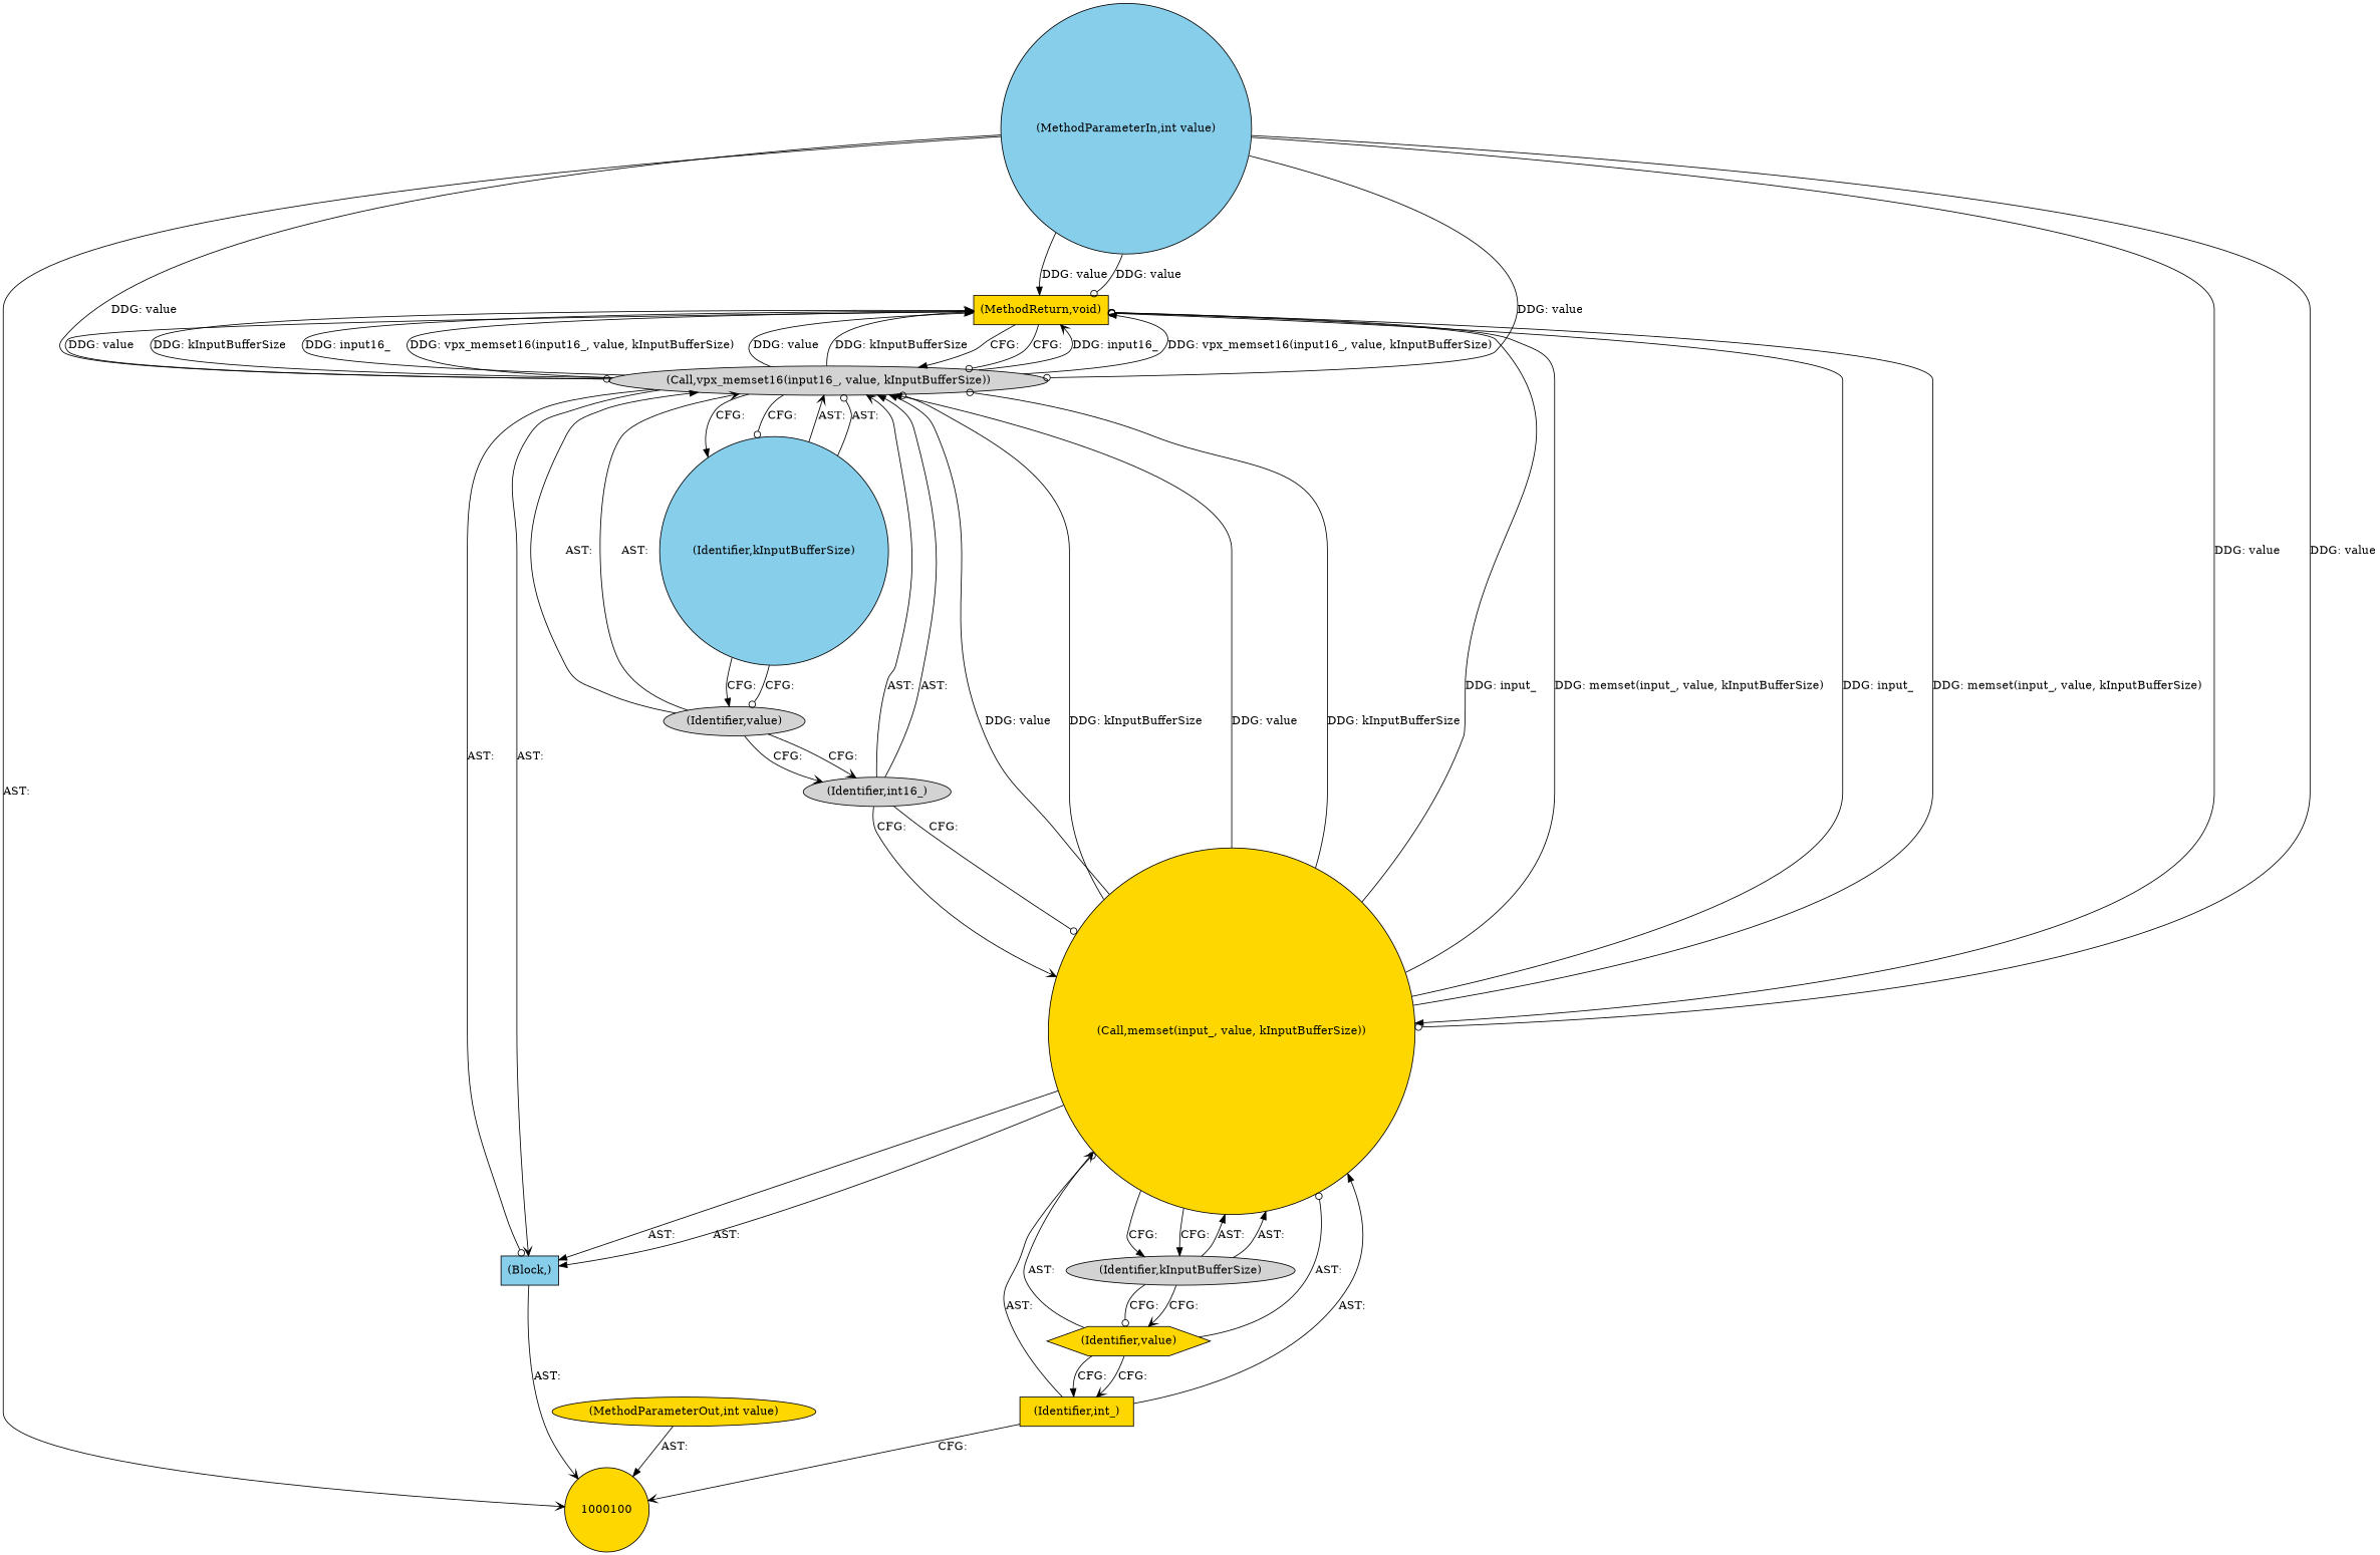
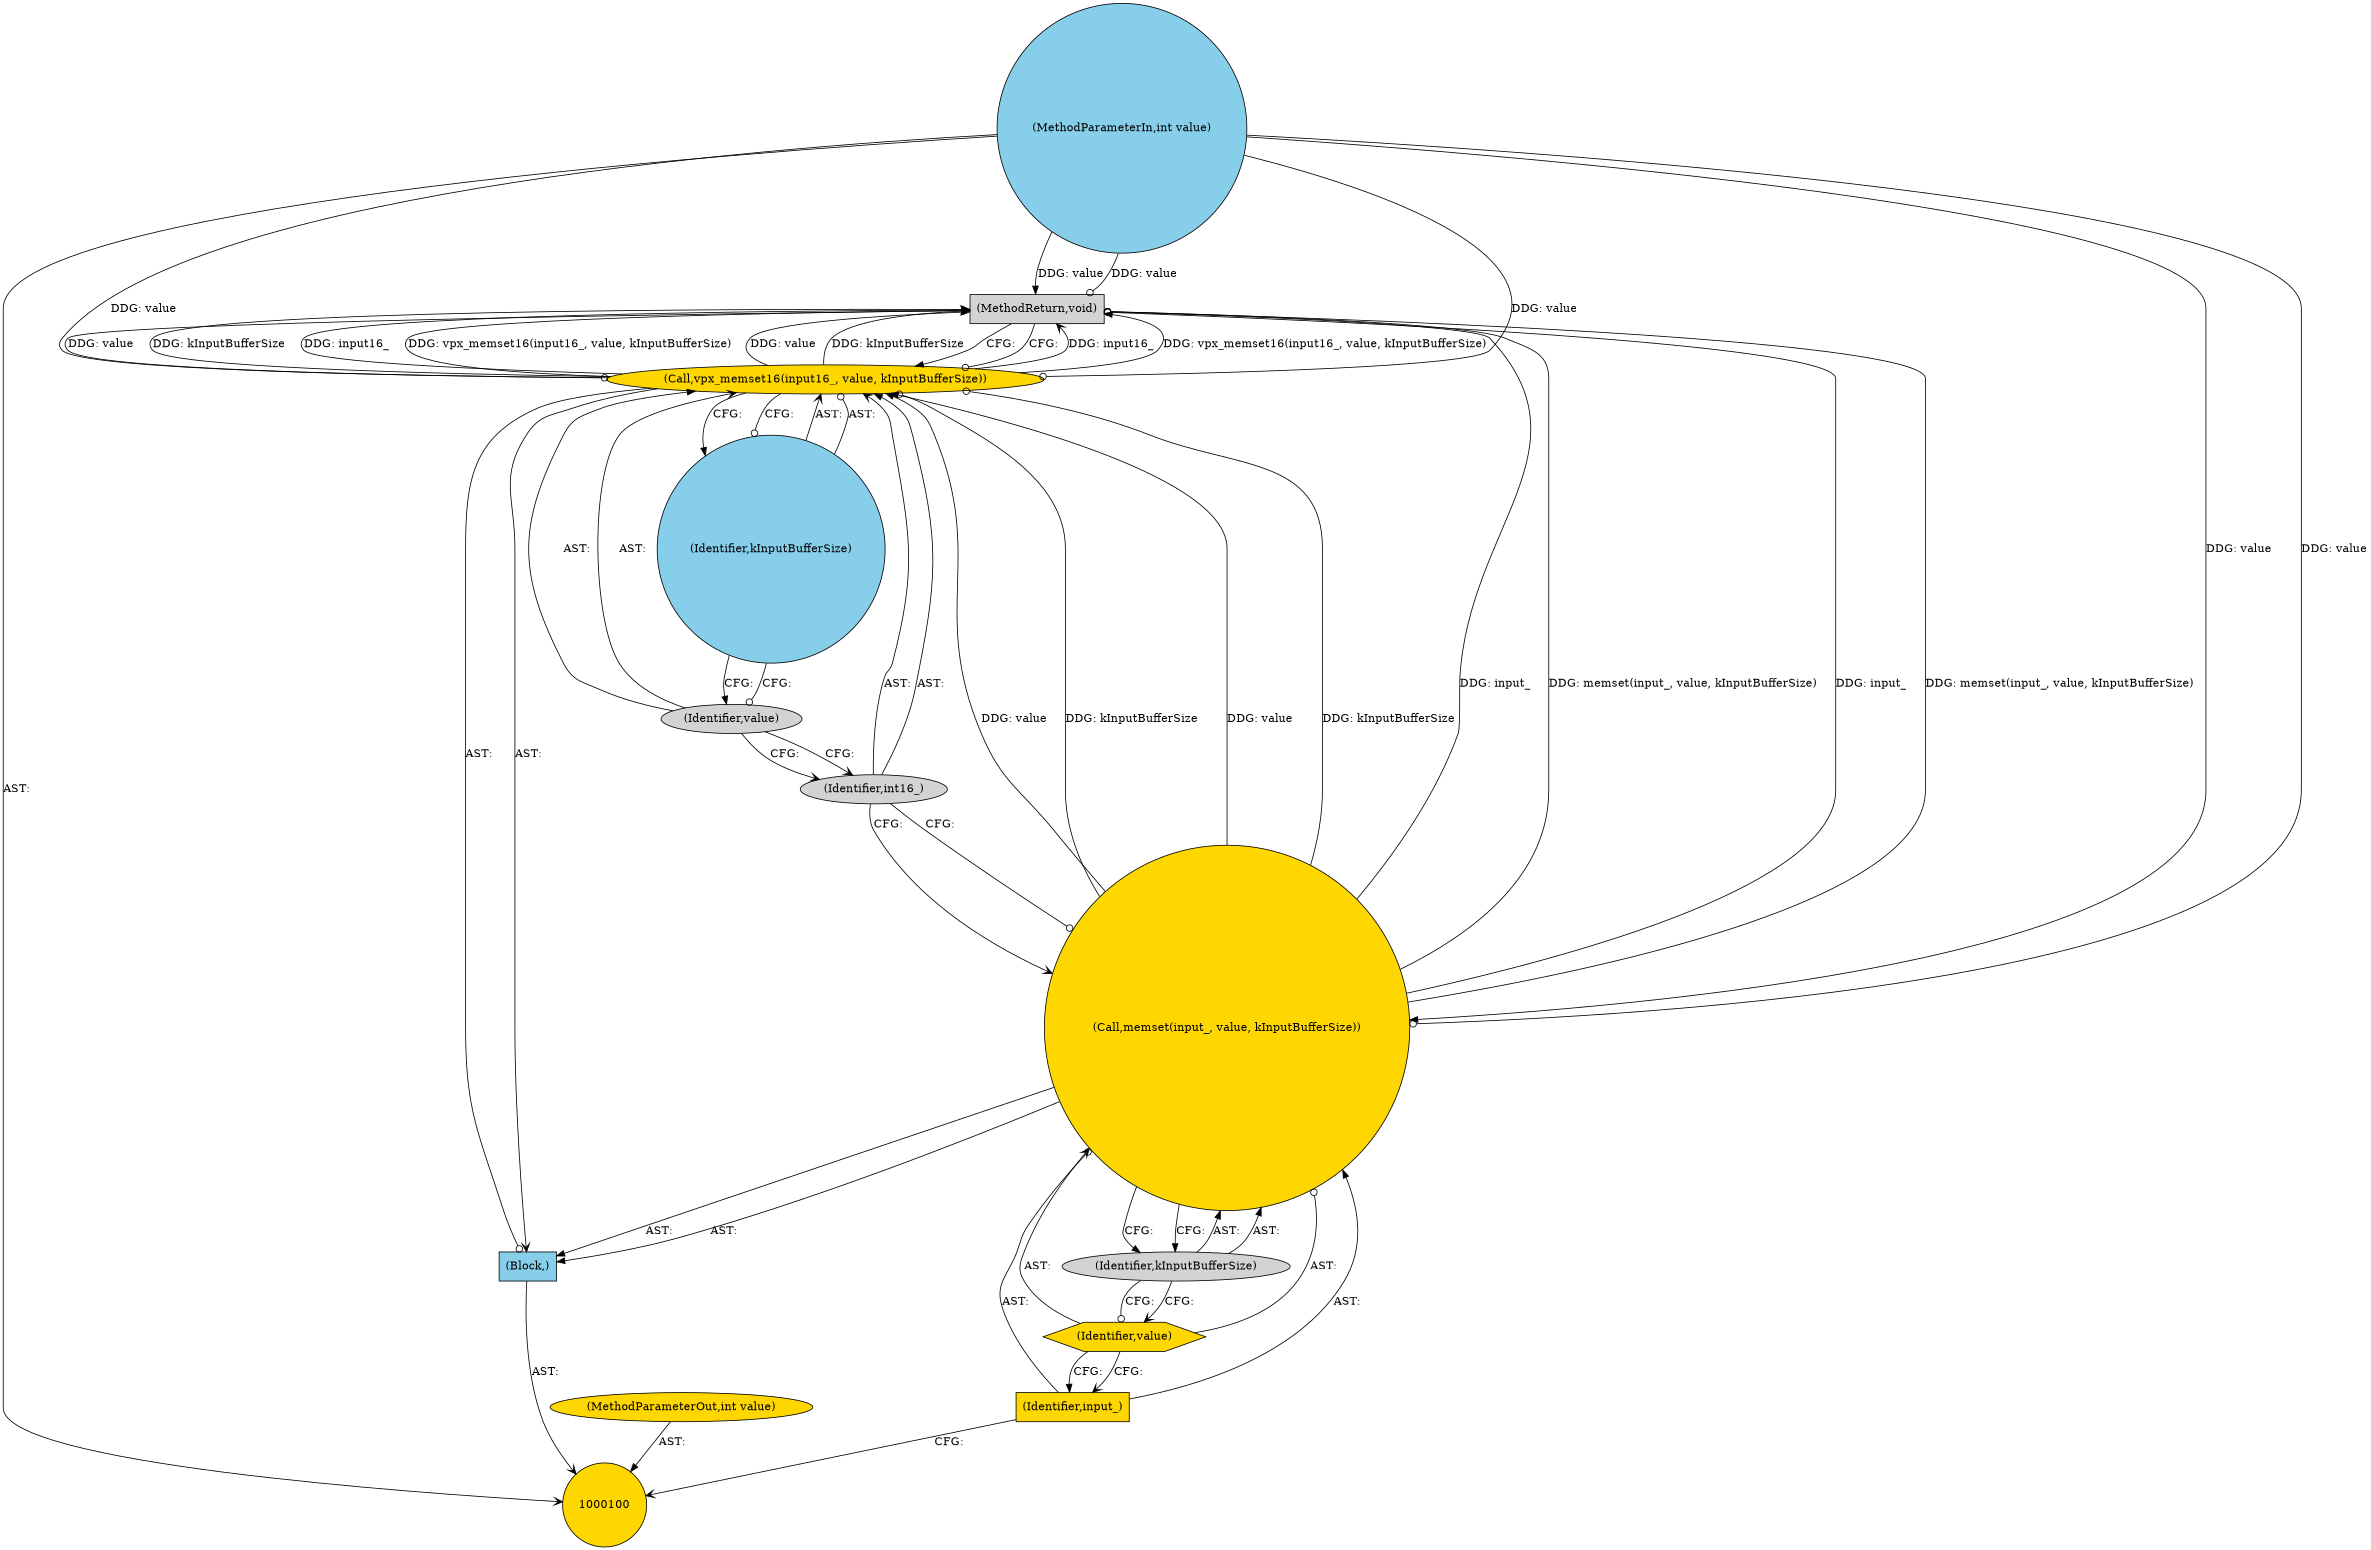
  digraph {
    node [fillcolor=gold shape=ellipse style=filled]
    edge [arrowhead=normal]
    n1 [fillcolor=skyblue label="(MethodParameterIn,int value)" shape=circle]
-   n2 [label="(MethodReturn,void)" shape=box]
+   n2 [fillcolor=lightgrey label="(MethodReturn,void)" shape=box]
    n3 [label="(Call,memset(input_, value, kInputBufferSize))" shape=circle]
-   n4 [fillcolor=lightgrey label="(Call,vpx_memset16(input16_, value, kInputBufferSize))"]
+   n4 [label="(Call,vpx_memset16(input16_, value, kInputBufferSize))"]
    1000100 [shape=circle]
    n6 [fillcolor=skyblue label="(Block,)" shape=box]
    n7 [fillcolor=lightgrey label="(Identifier,kInputBufferSize)"]
    n8 [fillcolor=skyblue label="(Identifier,kInputBufferSize)" shape=circle]
    n9 [label="(MethodParameterOut,int value)"]
-   n10 [label="(Identifier,int_)" shape=box]
+   n10 [label="(Identifier,input_)" shape=box]
    n11 [label="(Identifier,value)" shape=hexagon]
    n12 [fillcolor=lightgrey label="(Identifier,int16_)"]
    n13 [fillcolor=lightgrey label="(Identifier,value)"]
    n1 -> n2 [label="DDG: value"]
    n1 -> n2 [arrowhead=odot label="DDG: value"]
    n1 -> n3 [label="DDG: value"]
    n1 -> n3 [arrowhead=odot label="DDG: value"]
    n1 -> n4 [arrowhead=odot label="DDG: value"]
    n1 -> n4 [arrowhead=odot label="DDG: value"]
    n1 -> 1000100 [arrowhead=vee label="AST: "]
    n2 -> n4 [label="CFG: "]
    n2 -> n4 [arrowhead=odot label="CFG: "]
    n3 -> n2 [arrowhead=odot label="DDG: input_"]
    n3 -> n2 [arrowhead=odot label="DDG: memset(input_, value, kInputBufferSize)"]
    n3 -> n2 [arrowhead=odot label="DDG: input_"]
    n3 -> n2 [arrowhead=odot label="DDG: memset(input_, value, kInputBufferSize)"]
    n3 -> n4 [label="DDG: value"]
    n3 -> n4 [arrowhead=odot label="DDG: kInputBufferSize"]
    n3 -> n4 [label="DDG: value"]
    n3 -> n4 [arrowhead=odot label="DDG: kInputBufferSize"]
    n3 -> n6 [label="AST: "]
    n3 -> n6 [label="AST: "]
    n3 -> n7 [label="CFG: "]
    n3 -> n7 [label="CFG: "]
    n4 -> n2 [arrowhead=vee label="DDG: input16_"]
    n4 -> n2 [label="DDG: vpx_memset16(input16_, value, kInputBufferSize)"]
    n4 -> n2 [arrowhead=vee label="DDG: value"]
    n4 -> n2 [arrowhead=vee label="DDG: kInputBufferSize"]
    n4 -> n2 [label="DDG: input16_"]
    n4 -> n2 [arrowhead=vee label="DDG: vpx_memset16(input16_, value, kInputBufferSize)"]
    n4 -> n2 [label="DDG: value"]
    n4 -> n2 [label="DDG: kInputBufferSize"]
    n4 -> n6 [arrowhead=vee label="AST: "]
    n4 -> n6 [arrowhead=odot label="AST: "]
    n4 -> n8 [label="CFG: "]
    n4 -> n8 [arrowhead=odot label="CFG: "]
    n6 -> 1000100 [arrowhead=vee label="AST: "]
    n7 -> n3 [label="AST: "]
    n7 -> n3 [label="AST: "]
    n7 -> n11 [arrowhead=odot label="CFG: "]
    n7 -> n11 [arrowhead=vee label="CFG: "]
    n8 -> n4 [arrowhead=vee label="AST: "]
    n8 -> n4 [arrowhead=odot label="AST: "]
    n8 -> n13 [label="CFG: "]
    n8 -> n13 [arrowhead=odot label="CFG: "]
    n9 -> 1000100 [label="AST: "]
    n10 -> n3 [arrowhead=odot label="AST: "]
    n10 -> n3 [label="AST: "]
    n10 -> 1000100 [arrowhead=vee label="CFG: "]
    n11 -> n3 [arrowhead=odot label="AST: "]
    n11 -> n3 [arrowhead=vee label="AST: "]
    n11 -> n10 [label="CFG: "]
    n11 -> n10 [arrowhead=vee label="CFG: "]
    n12 -> n3 [arrowhead=vee label="CFG: "]
    n12 -> n3 [arrowhead=odot label="CFG: "]
    n12 -> n4 [arrowhead=vee label="AST: "]
    n12 -> n4 [label="AST: "]
    n13 -> n4 [label="AST: "]
    n13 -> n4 [arrowhead=vee label="AST: "]
    n13 -> n12 [arrowhead=vee label="CFG: "]
    n13 -> n12 [arrowhead=vee label="CFG: "]
  }
